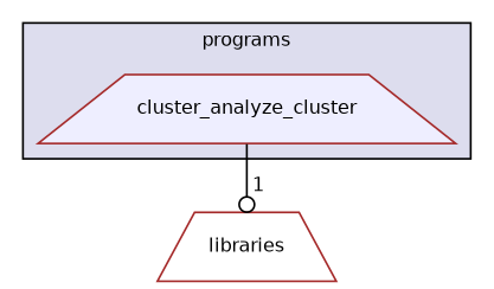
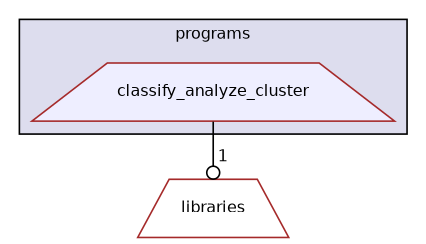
  digraph {
    compound=true
    node [fontname=Helvetica fontsize=10 shape=trapezium style=filled color=brown]
-   n1 [fillcolor="#eeeeff" label=cluster_analyze_cluster pencolor=black]
+   n1 [fillcolor="#eeeeff" label=classify_analyze_cluster pencolor=black]
    n2 [fillcolor=white label=libraries]
    subgraph cluster_1 {
      bgcolor="#ddddee"
      fontname=Helvetica
      fontsize=10
      label=programs
      pencolor=black
      n1
    }
    n1 -> n2 [headlabel=1 labeldistance=1.5 labelfontname=Helvetica labelfontsize=10 arrowhead=odot]
  }
